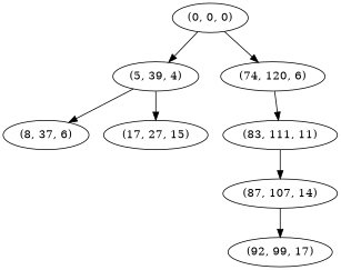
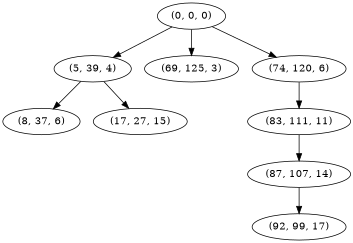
  digraph {
    "(0, 0, 0)"
    "(5, 39, 4)"
+   "(69, 125, 3)"
    "(74, 120, 6)"
    "(8, 37, 6)"
    "(17, 27, 15)"
    "(83, 111, 11)"
    "(87, 107, 14)"
    "(92, 99, 17)"
    "(0, 0, 0)" -> "(5, 39, 4)"
+   "(0, 0, 0)" -> "(69, 125, 3)"
    "(0, 0, 0)" -> "(74, 120, 6)"
    "(5, 39, 4)" -> "(8, 37, 6)"
    "(5, 39, 4)" -> "(17, 27, 15)"
    "(74, 120, 6)" -> "(83, 111, 11)"
    "(83, 111, 11)" -> "(87, 107, 14)"
    "(87, 107, 14)" -> "(92, 99, 17)"
  }
